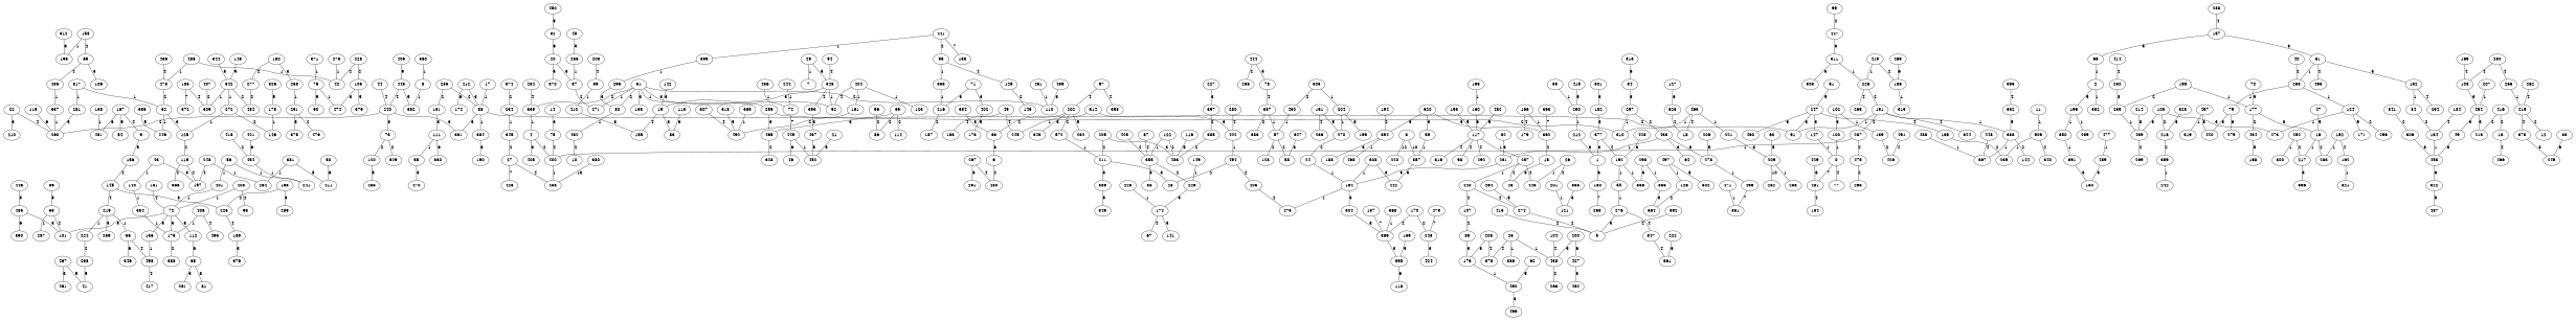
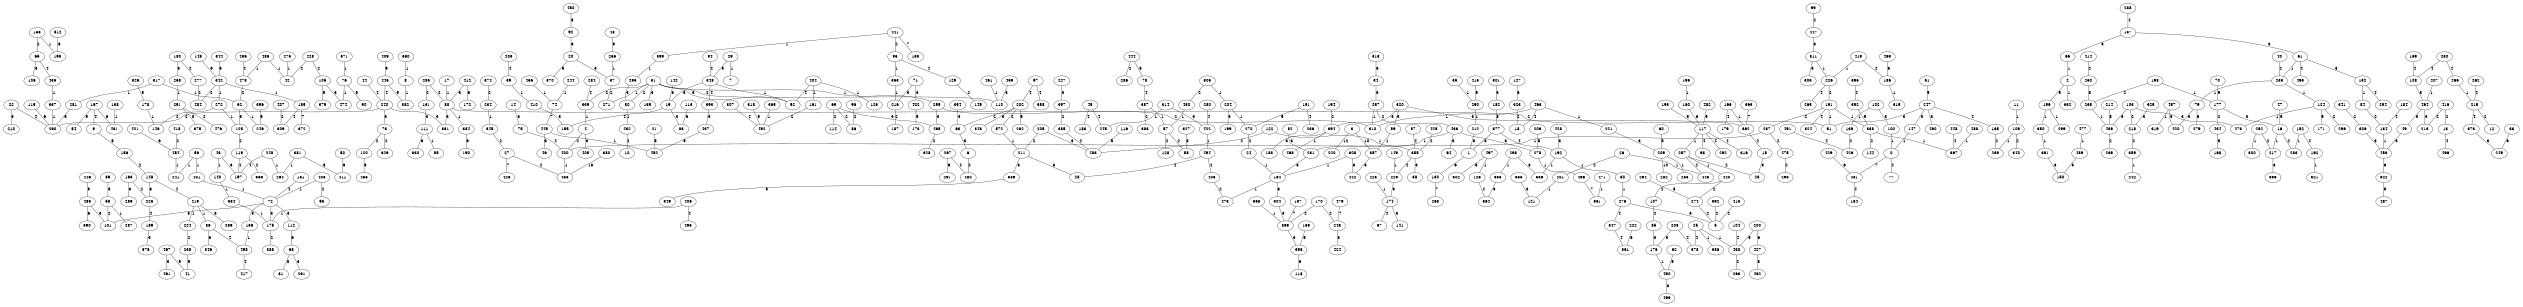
  graph {
    0
    77
    481
    154
    1
    130
    268
    2
    196
    332
    299
    350
    3
    220
    357
    442
    4
    400
    405
    458
    6
    480
    8
    382
    9
    156
    148
    11
-   109 [label=909]
+   109
    239
    340
    13
    466
    14
    75
    15
    23
    16
    217
    283
    396
    17
    88
    91
    331
    384
    19
    83
    155
    20
    37
    370
    271
    21
    452
    22
    210
    260
    24
    164
    304
    473
    25
    378
    386
    438
    263
    26
    201
    443
    121
    27
    423
    29
    7
    348
    52
    393
    30
    276
    5
    347
    31
    80
    110
    135
    255
    339
    432
    465
    310
    32
    125
    246
    119
    33
    249
    34
    297
    433
    35
    290
    212
    36
    346
    498
    417
    39
    410
    40
    233
    79
    124
    43
    140
    197
    334
    44
    240
    73
    45
    183
    245
    47
    48
    256
    49
    453
    322
    50
    411
    51
    247
    147
    165
    460
    53
    101
    287
    55
-   470
    56
    241
    401
    72
    57
    58
    128
    59
    60
    209
    253
    282
    61
    132
    493
    84
    254
    62
    490
    499
    63
    65
    106
    435
    337
    66
    68
    81
    261
    69
    86
    114
    328
    70
    177
    434
    71
    216
    402
    187
    173
    112
    136
    175
    388
    120
    329
    455
    74
    449
    46
    76
    90
    474
    78
    387
    383
    279
    420
    10
    82
    231
    134
    85
    176
    87
    355
    229
    38
    190
    89
    92
    94
    95
    129
    353
    145
    96
    97
    202
    358
    232
    343
    n225 [label=572]
    99
    447
    311
    100
    102
    139
    426
    103
    218
    273
    439
    359
    269
    104
    105
    379
    107
    108
    464
    213
    111
    330
    113
    115
    116
    483
    117
    98
    257
    292
    316
    440
    366
    369
    398
    122
    171
    296
    126
    364
    127
    323
    18
    131
    137
    138
    431
    142
    143
    342
    309
    272
    484
    219
    225
    224
    259
    189
    149
    174
    151
    236
    270
    152
    162
    321
    153
    157
    158
    193
    159
    118
    160
    161
    492
    163
    289
    166
    179
    362
    167
    54
    169
    170
    243
    424
    67
    141
    168
    178
    146
    180
    258
    277
    251
    181
    182
    377
    192
    184
    185
    372
    186
    315
    376
    191
    237
    324
    338
    475
    144
    367
    336
    194
    394
    188
    468
    195
    391
    198
    235
    200
    427
    462
    211
    203
    204
    199
    205
    28
    389
    206
    278
    496
    207
    208
    252
    300
    349
    214
    215
    12
    373
    242
    238
    221
    222
    361
    223
    41
    226
    265
    227
    397
    385
    228
    42
    230
    266
    234
    345
    293
    244
    248
    264
    250
    375
    476
    274
    262
    267
    291
    275
    351
    280
    422
    494
    281
    284
    285
    288
    294
    295
    64
    298
    333
    301
    305
    430
    306
    307
    308
    303
    312
    313
    314
    317
    318
    320
    487
    325
    326
    327
    335
    341
    344
    437
    150
    352
    354
    356
    360
    363
    365
    368
    371
    374
    380
    381
    392
    395
    399
    403
    404
    123
    406
    495
    407
    408
    93
    409
    445
    412
    172
    413
    414
    415
    416
    418
    454
    419
    421
    425
    428
    429
    436
    478
    441
    133
    444
    286
    446
    485
    390
    448
    450
    451
    456
    457
    319
    459
    463
    467
    461
    469
    471
    477
    489
    479
    482
    486
    488
    491
    497
    302
    0 -- 77 [label=4]
    0 -- 481 [label=7]
    481 -- 154 [label=4]
    1 -- 130 [label=6]
    130 -- 268 [label=7]
    2 -- 196 [label=5]
    2 -- 332 [label=1]
    196 -- 299 [label=1]
    196 -- 350 [label=1]
    350 -- 391 [label=1]
    3 -- 220 [label=12]
    3 -- 357 [label=10]
    357 -- 442 [label=3]
    4 -- 400 [label=2]
    4 -- 405 [label=3]
    400 -- 458 [label=1]
    6 -- 480 [label=2]
    8 -- 382 [label=1]
    9 -- 156 [label=5]
    156 -- 148 [label=2]
    148 -- 219 [label=4]
    148 -- 225 [label=3]
    11 -- 109 [label=1]
    109 -- 239 [label=1]
    109 -- 340 [label=2]
    13 -- 466 [label=4]
    14 -- 75 [label=3]
    75 -- 400 [label=4]
    15 -- 23 [label=3]
    16 -- 217 [label=1]
    16 -- 283 [label=2]
    217 -- 396 [label=3]
    17 -- 88 [label=1]
    88 -- 91 [label=2]
    88 -- 331 [label=3]
    88 -- 384 [label=1]
    384 -- 190 [label=6]
    19 -- 83 [label=3]
    19 -- 155 [label=4]
    20 -- 37 [label=3]
    20 -- 370 [label=5]
    37 -- 271 [label=2]
    21 -- 452 [label=5]
    22 -- 210 [label=3]
    22 -- 260 [label=4]
    24 -- 164 [label=1]
    164 -- 304 [label=3]
    164 -- 473 [label=1]
    304 -- 369 [label=3]
    25 -- 378 [label=4]
    25 -- 386 [label=1]
    25 -- 438 [label=1]
    438 -- 263 [label=2]
    26 -- 201 [label=2]
    26 -- 443 [label=1]
    201 -- 121 [label=1]
    27 -- 458 [label=4]
    27 -- 423 [label=7]
    29 -- 7 [label=1]
    29 -- 348 [label=5]
    348 -- 19 [label=3]
    348 -- 52 [label=1]
    348 -- 393 [label=4]
    393 -- 437 [label=3]
    30 -- 276 [label=1]
    276 -- 5 [label=3]
    276 -- 347 [label=4]
    347 -- 361 [label=4]
    31 -- 271 [label=1]
    31 -- 52 [label=3]
    31 -- 80 [label=2]
    31 -- 110 [label=2]
    31 -- 135 [label=3]
    31 -- 255 [label=1]
    31 -- 339 [label=2]
    80 -- 432 [label=1]
    255 -- 465 [label=3]
    255 -- 310 [label=2]
    339 -- 4 [label=1]
    432 -- 10 [label=2]
    465 -- 328 [label=2]
    32 -- 125 [label=3]
    32 -- 246 [label=1]
    125 -- 119 [label=2]
    119 -- 197 [label=2]
    119 -- 366 [label=2]
    33 -- 249 [label=6]
    34 -- 297 [label=3]
    297 -- 310 [label=1]
    297 -- 433 [label=2]
    433 -- 231 [label=1]
    433 -- 278 [label=3]
    433 -- 64 [label=3]
    35 -- 290 [label=1]
    290 -- 212 [label=1]
    212 -- 1 [label=3]
    36 -- 346 [label=6]
    36 -- 498 [label=4]
    498 -- 417 [label=4]
    39 -- 410 [label=1]
    410 -- 155 [label=3]
    40 -- 233 [label=2]
    233 -- 79 [label=1]
    233 -- 124 [label=1]
    79 -- 279 [label=6]
    79 -- 420 [label=3]
    124 -- 273 [label=1]
    124 -- 171 [label=9]
    124 -- 296 [label=2]
    43 -- 140 [label=1]
    43 -- 197 [label=3]
    140 -- 334 [label=1]
    334 -- 175 [label=1]
    44 -- 240 [label=4]
    240 -- 331 [label=3]
    240 -- 260 [label=2]
    240 -- 73 [label=3]
    73 -- 120 [label=2]
    73 -- 329 [label=2]
    45 -- 183 [label=4]
    45 -- 245 [label=4]
    47 -- 16 [label=5]
    48 -- 256 [label=5]
    256 -- 37 [label=1]
    49 -- 453 [label=3]
    453 -- 322 [label=6]
    322 -- 487 [label=5]
    50 -- 411 [label=6]
    51 -- 247 [label=5]
    247 -- 91 [label=3]
    247 -- 147 [label=3]
    247 -- 165 [label=4]
    247 -- 460 [label=3]
    147 -- 0 [label=1]
    165 -- 239 [label=2]
    53 -- 101 [label=2]
    53 -- 287 [label=1]
-   55 -- 470 [label=8]
    56 -- 241 [label=1]
    56 -- 401 [label=1]
    401 -- 72 [label=1]
    72 -- 101 [label=3]
    72 -- 112 [label=3]
    72 -- 136 [label=3]
    72 -- 175 [label=3]
    57 -- 58 [label=2]
    57 -- 128 [label=2]
    59 -- 357 [label=1]
    60 -- 209 [label=5]
    209 -- 253 [label=1]
    209 -- 282 [label=10]
    61 -- 233 [label=1]
    61 -- 132 [label=3]
    61 -- 493 [label=4]
    132 -- 84 [label=1]
    132 -- 254 [label=4]
    84 -- 134 [label=2]
    62 -- 490 [label=5]
    490 -- 499 [label=3]
    63 -- 6 [label=3]
    65 -- 106 [label=3]
    65 -- 435 [label=4]
    435 -- 337 [label=1]
    337 -- 260 [label=1]
    66 -- 2 [label=1]
    68 -- 81 [label=8]
    68 -- 261 [label=3]
    69 -- 465 [label=3]
    69 -- 86 [label=2]
    69 -- 114 [label=2]
    70 -- 177 [label=9]
    177 -- 16 [label=3]
    177 -- 434 [label=2]
    434 -- 168 [label=5]
    71 -- 216 [label=3]
    71 -- 402 [label=3]
    216 -- 187 [label=2]
    402 -- 173 [label=5]
    112 -- 68 [label=6]
    136 -- 498 [label=1]
    175 -- 388 [label=2]
    120 -- 455 [label=5]
    74 -- 449 [label=7]
    449 -- 452 [label=1]
    449 -- 46 [label=6]
    76 -- 90 [label=5]
    76 -- 474 [label=1]
    78 -- 387 [label=4]
    387 -- 57 [label=1]
    387 -- 383 [label=2]
    82 -- 231 [label=3]
    231 -- 164 [label=3]
    134 -- 453 [label=1]
    85 -- 176 [label=3]
    176 -- 490 [label=1]
    87 -- 355 [label=4]
    355 -- 229 [label=2]
    355 -- 38 [label=3]
    229 -- 174 [label=3]
    89 -- 53 [label=5]
    92 -- 20 [label=6]
    94 -- 348 [label=4]
    95 -- 129 [label=4]
    95 -- 353 [label=1]
    129 -- 145 [label=2]
    353 -- 216 [label=1]
    96 -- 86 [label=2]
    97 -- 202 [label=4]
    97 -- 358 [label=4]
    202 -- 63 [label=2]
    202 -- 232 [label=5]
    202 -- 343 [label=3]
    202 -- n225 [label=2]
    n225 -- 211 [label=1]
    99 -- 447 [label=2]
    447 -- 311 [label=3]
    311 -- 226 [label=1]
    311 -- 303 [label=3]
    100 -- 0 [label=1]
    102 -- 100 [label=3]
    102 -- 139 [label=1]
    139 -- 426 [label=2]
    103 -- 218 [label=2]
    103 -- 273 [label=3]
    103 -- 439 [label=3]
    218 -- 359 [label=2]
    439 -- 269 [label=2]
    359 -- 242 [label=1]
    104 -- 438 [label=4]
    105 -- 474 [label=3]
    105 -- 379 [label=5]
    107 -- 85 [label=2]
    108 -- 464 [label=3]
    464 -- 49 [label=3]
    464 -- 213 [label=3]
    111 -- 55 [label=1]
    111 -- 330 [label=6]
    113 -- 83 [label=6]
    115 -- 260 [label=6]
    116 -- 483 [label=5]
    117 -- 98 [label=4]
    117 -- 257 [label=1]
    117 -- 292 [label=4]
    117 -- 316 [label=4]
    257 -- 23 [label=2]
    257 -- 443 [label=2]
    257 -- 440 [label=1]
    440 -- 107 [label=2]
    440 -- 274 [label=2]
    369 -- 398 [label=3]
    398 -- 118 [label=6]
    122 -- 355 [label=1]
    122 -- 483 [label=2]
    126 -- 364 [label=2]
    127 -- 323 [label=6]
    323 -- 18 [label=2]
    131 -- 111 [label=3]
    137 -- 369 [label=7]
    138 -- 431 [label=1]
    142 -- 19 [label=3]
    143 -- 342 [label=9]
-   342 -- 309 [label=1]
+   342 -- 185 [label=1]
    342 -- 272 [label=1]
    342 -- 484 [label=2]
    272 -- 125 [label=1]
    272 -- 146 [label=2]
    219 -- 36 [label=1]
    219 -- 224 [label=1]
    219 -- 259 [label=3]
    225 -- 189 [label=4]
    224 -- 238 [label=2]
    189 -- 376 [label=3]
    149 -- 229 [label=1]
    174 -- 67 [label=4]
    174 -- 141 [label=3]
    151 -- 236 [label=4]
    151 -- 270 [label=5]
    270 -- 24 [label=2]
    152 -- 283 [label=1]
    152 -- 162 [label=4]
    162 -- 321 [label=1]
    153 -- 117 [label=5]
    157 -- 61 [label=3]
    157 -- 66 [label=3]
    158 -- 65 [label=2]
    158 -- 193 [label=1]
    159 -- 398 [label=5]
    160 -- 117 [label=6]
    161 -- 492 [label=2]
    163 -- 225 [label=2]
    163 -- 289 [label=3]
    166 -- 179 [label=4]
    166 -- 362 [label=1]
    362 -- 15 [label=2]
    167 -- 9 [label=4]
    167 -- 431 [label=6]
    167 -- 54 [label=9]
    169 -- 108 [label=4]
    170 -- 369 [label=2]
    170 -- 243 [label=2]
    243 -- 424 [label=3]
    178 -- 146 [label=1]
    180 -- 258 [label=3]
    180 -- 277 [label=2]
    258 -- 251 [label=1]
    277 -- 484 [label=2]
    251 -- 375 [label=8]
    251 -- 476 [label=2]
    181 -- 72 [label=4]
    182 -- 377 [label=8]
    377 -- 1 [label=3]
    377 -- 192 [label=4]
    192 -- 30 [label=1]
    192 -- 336 [label=1]
    184 -- 134 [label=4]
    185 -- 309 [label=4]
    185 -- 372 [label=7]
    186 -- 315 [label=1]
    191 -- 91 [label=1]
    191 -- 237 [label=2]
    191 -- 324 [label=4]
    191 -- 338 [label=1]
    237 -- 400 [label=1]
    237 -- 475 [label=2]
    338 -- 144 [label=2]
    338 -- 367 [label=1]
    475 -- 293 [label=2]
    194 -- 394 [label=2]
    394 -- 188 [label=3]
    394 -- 468 [label=1]
    195 -- 160 [label=1]
    391 -- 150 [label=3]
    198 -- 177 [label=1]
    198 -- 235 [label=2]
    235 -- 439 [label=1]
    200 -- 438 [label=3]
    200 -- 427 [label=6]
    427 -- 462 [label=3]
    211 -- 28 [label=3]
    211 -- 389 [label=3]
    203 -- 39 [label=4]
    204 -- 270 [label=1]
    204 -- 199 [label=3]
    205 -- 483 [label=3]
    205 -- 211 [label=2]
    389 -- 349 [label=5]
    206 -- 278 [label=5]
    278 -- 496 [label=1]
    496 -- 351 [label=7]
    207 -- 464 [label=1]
    208 -- 378 [label=4]
    208 -- 176 [label=3]
    252 -- 217 [label=2]
    252 -- 300 [label=1]
    214 -- 439 [label=8]
    215 -- 12 [label=2]
    215 -- 373 [label=4]
    373 -- 249 [label=3]
    238 -- 41 [label=5]
    221 -- 209 [label=3]
    222 -- 361 [label=6]
    223 -- 174 [label=1]
    226 -- 191 [label=2]
    226 -- 265 [label=4]
    227 -- 397 [label=3]
    397 -- 385 [label=2]
    385 -- 483 [label=2]
    228 -- 105 [label=2]
    228 -- 42 [label=2]
    230 -- 108 [label=4]
    230 -- 266 [label=4]
    266 -- 215 [label=1]
    234 -- 345 [label=1]
    345 -- 27 [label=2]
    244 -- 74 [label=1]
    248 -- 197 [label=4]
    248 -- 264 [label=1]
    250 -- 235 [label=8]
    274 -- 5 [label=2]
    262 -- 215 [label=4]
    267 -- 480 [label=4]
    267 -- 291 [label=6]
    275 -- 42 [label=1]
    280 -- 422 [label=4]
    422 -- 494 [label=1]
    494 -- 28 [label=2]
    494 -- 403 [label=2]
    281 -- 260 [label=3]
    284 -- 339 [label=4]
    285 -- 88 [label=2]
    285 -- 131 [label=2]
    288 -- 157 [label=4]
    294 -- 274 [label=5]
    295 -- 80 [label=3]
    298 -- 336 [label=3]
    298 -- 333 [label=1]
    333 -- 364 [label=3]
    301 -- 182 [label=3]
    305 -- 204 [label=1]
    305 -- 430 [label=2]
    430 -- 57 [label=1]
    306 -- 453 [label=3]
    307 -- 492 [label=4]
    308 -- 442 [label=3]
    308 -- 164 [label=1]
    312 -- 193 [label=6]
    313 -- 34 [label=6]
    314 -- 245 [label=1]
    314 -- 422 [label=3]
    317 -- 32 [label=1]
    317 -- 281 [label=1]
    318 -- 492 [label=5]
    320 -- 59 [label=3]
    320 -- 362 [label=3]
    320 -- 394 [label=3]
    325 -- 218 [label=3]
    326 -- 178 [label=5]
    327 -- 58 [label=3]
    335 -- 121 [label=3]
    341 -- 306 [label=2]
    344 -- 342 [label=5]
    437 -- 452 [label=5]
    352 -- 338 [label=5]
    354 -- 63 [label=3]
    356 -- 246 [label=5]
    360 -- 8 [label=1]
    363 -- 362 [label=7]
    365 -- 492 [label=1]
    368 -- 369 [label=1]
    371 -- 76 [label=1]
    374 -- 234 [label=2]
    380 -- 458 [label=13]
    381 -- 411 [label=5]
    381 -- 264 [label=1]
    392 -- 5 [label=2]
    395 -- 352 [label=4]
    399 -- 295 [label=1]
    403 -- 473 [label=2]
    404 -- 52 [label=4]
    404 -- 161 [label=1]
    404 -- 123 [label=1]
    406 -- 175 [label=1]
    406 -- 495 [label=4]
    407 -- 309 [label=2]
    408 -- 72 [label=1]
    408 -- 93 [label=2]
    409 -- 445 [label=9]
    445 -- 382 [label=5]
    445 -- 240 [label=4]
    412 -- 88 [label=3]
    412 -- 172 [label=6]
    413 -- 5 [label=2]
    414 -- 250 [label=2]
    415 -- 290 [label=5]
    416 -- 13 [label=2]
    416 -- 213 [label=2]
    418 -- 454 [label=2]
    454 -- 241 [label=1]
    419 -- 186 [label=2]
    419 -- 226 [label=1]
    421 -- 454 [label=6]
    425 -- 355 [label=2]
    428 -- 192 [label=3]
    429 -- 481 [label=6]
    436 -- 478 [label=4]
    478 -- 32 [label=2]
    441 -- 95 [label=2]
    441 -- 399 [label=1]
    441 -- 133 [label=7]
    444 -- 78 [label=5]
    444 -- 286 [label=2]
    446 -- 485 [label=5]
    485 -- 101 [label=3]
    485 -- 390 [label=6]
    448 -- 367 [label=4]
    450 -- 92 [label=5]
    451 -- 110 [label=1]
    456 -- 74 [label=1]
    457 -- 420 [label=3]
    457 -- 319 [label=1]
    459 -- 110 [label=3]
    463 -- 310 [label=1]
    463 -- 18 [label=4]
    463 -- 221 [label=1]
    467 -- 41 [label=5]
    467 -- 461 [label=3]
    469 -- 186 [label=6]
    471 -- 351 [label=1]
    477 -- 489 [label=1]
    489 -- 150 [label=3]
    479 -- 243 [label=7]
    482 -- 117 [label=5]
    486 -- 42 [label=1]
    486 -- 478 [label=1]
    488 -- 367 [label=1]
    491 -- 426 [label=4]
    497 -- 126 [label=1]
    497 -- 302 [label=5]
  }
